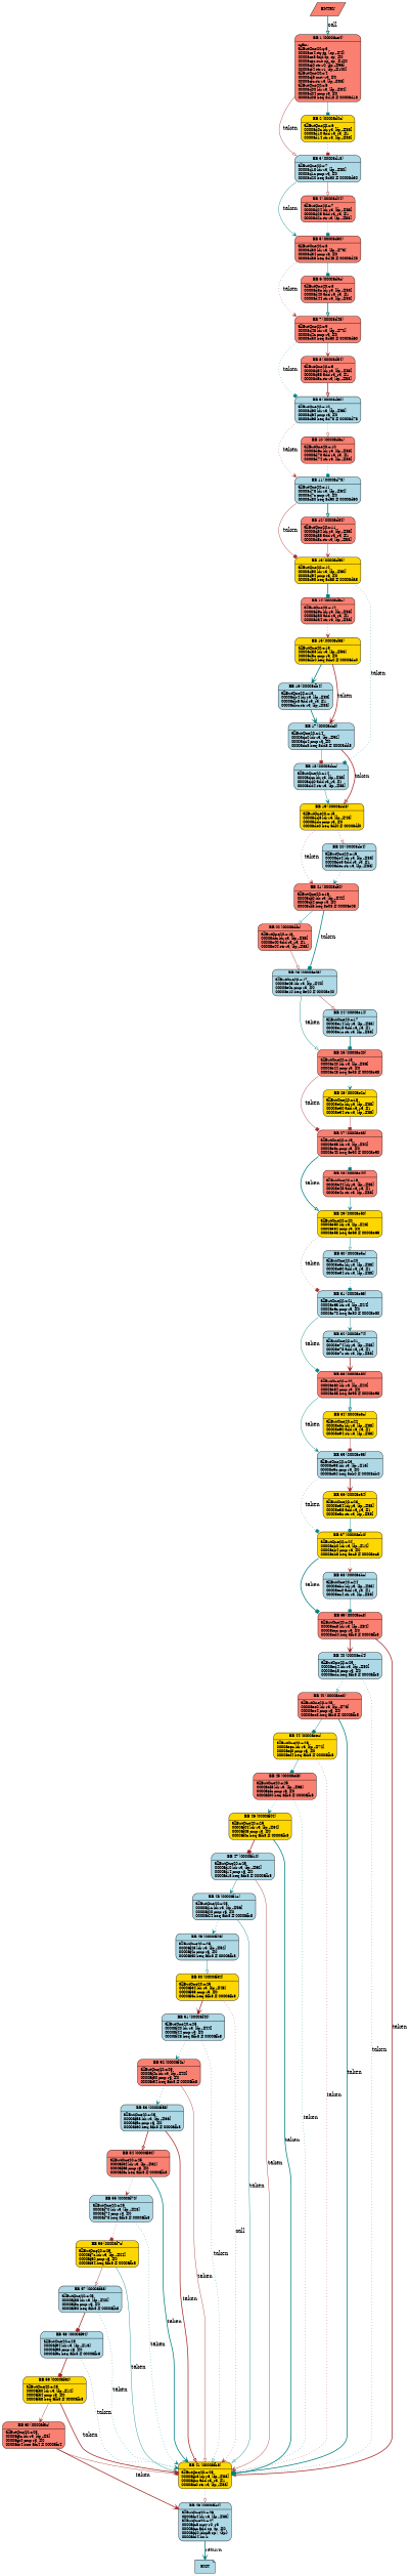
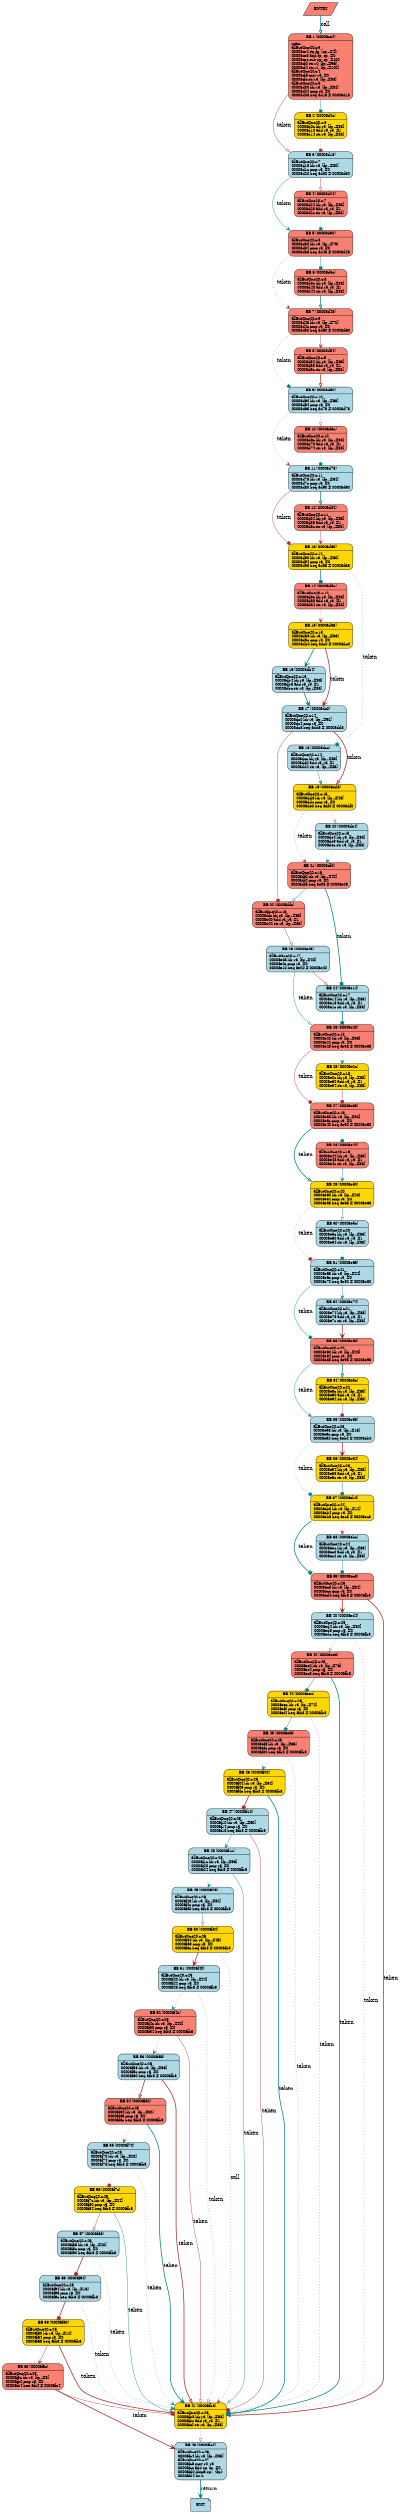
  digraph {
    node [fillcolor=lightblue fontsize=10 labeljust=l shape=Mrecord style=filled]
    edge [arrowhead=vee color=teal style=solid weight=4]
    n1 [fillcolor=salmon label=ENTRY shape=parallelogram]
    n2 [fillcolor=salmon label="{BB 1 (00008ce4) | main:\lallButOne20.c:3\l00008ce4    str fp, [sp,-#4]!\l00008ce8    add fp, sp, #0\l00008cec    sub sp, sp, #100\l00008cf0    str r0, [fp,-#96]\l00008cf4    str r1, [fp,-#100]\lallButOne20.c:4\l00008cf8    mov r3, #0\l00008cfc    str r3, [fp,-#88]\lallButOne20.c:6\l00008d00    ldr r3, [fp,-#84]\l00008d04    cmp r3, #0\l00008d08    beq 8d18    # 00008d18\l }"]
    n3 [fillcolor=gold label="{BB 2 (00008d0c) | allButOne20.c:6\l00008d0c    ldr r3, [fp,-#88]\l00008d10    add r3, r3, #1\l00008d14    str r3, [fp,-#88]\l }"]
    n4 [label="{BB 3 (00008d18) | allButOne20.c:7\l00008d18    ldr r3, [fp,-#80]\l00008d1c    cmp r3, #0\l00008d20    beq 8d30    # 00008d30\l }"]
    n5 [fillcolor=salmon label="{BB 4 (00008d24) | allButOne20.c:7\l00008d24    ldr r3, [fp,-#88]\l00008d28    add r3, r3, #1\l00008d2c    str r3, [fp,-#88]\l }"]
    n6 [fillcolor=salmon label="{BB 5 (00008d30) | allButOne20.c:8\l00008d30    ldr r3, [fp,-#76]\l00008d34    cmp r3, #0\l00008d38    beq 8d48    # 00008d48\l }"]
    n7 [fillcolor=salmon label="{BB 6 (00008d3c) | allButOne20.c:8\l00008d3c    ldr r3, [fp,-#88]\l00008d40    add r3, r3, #1\l00008d44    str r3, [fp,-#88]\l }"]
    n8 [fillcolor=salmon label="{BB 7 (00008d48) | allButOne20.c:9\l00008d48    ldr r3, [fp,-#72]\l00008d4c    cmp r3, #0\l00008d50    beq 8d60    # 00008d60\l }"]
    n9 [fillcolor=salmon label="{BB 8 (00008d54) | allButOne20.c:9\l00008d54    ldr r3, [fp,-#88]\l00008d58    add r3, r3, #1\l00008d5c    str r3, [fp,-#88]\l }"]
    n10 [label="{BB 9 (00008d60) | allButOne20.c:10\l00008d60    ldr r3, [fp,-#68]\l00008d64    cmp r3, #0\l00008d68    beq 8d78    # 00008d78\l }"]
    n11 [fillcolor=salmon label="{BB 10 (00008d6c) | allButOne20.c:10\l00008d6c    ldr r3, [fp,-#88]\l00008d70    add r3, r3, #1\l00008d74    str r3, [fp,-#88]\l }"]
    n12 [label="{BB 11 (00008d78) | allButOne20.c:11\l00008d78    ldr r3, [fp,-#64]\l00008d7c    cmp r3, #0\l00008d80    beq 8d90    # 00008d90\l }"]
    n13 [fillcolor=salmon label="{BB 12 (00008d84) | allButOne20.c:11\l00008d84    ldr r3, [fp,-#88]\l00008d88    add r3, r3, #1\l00008d8c    str r3, [fp,-#88]\l }"]
    n14 [fillcolor=gold label="{BB 13 (00008d90) | allButOne20.c:12\l00008d90    ldr r3, [fp,-#60]\l00008d94    cmp r3, #0\l00008d98    beq 8da8    # 00008da8\l }"]
    n15 [fillcolor=salmon label="{BB 14 (00008d9c) | allButOne20.c:12\l00008d9c    ldr r3, [fp,-#88]\l00008da0    add r3, r3, #1\l00008da4    str r3, [fp,-#88]\l }"]
    n16 [label="{BB 18 (00008dcc) | allButOne20.c:14\l00008dcc    ldr r3, [fp,-#88]\l00008dd0    add r3, r3, #1\l00008dd4    str r3, [fp,-#88]\l }"]
    n17 [fillcolor=gold label="{BB 15 (00008da8) | allButOne20.c:13\l00008da8    ldr r3, [fp,-#56]\l00008dac    cmp r3, #0\l00008db0    beq 8dc0    # 00008dc0\l }"]
    n18 [label="{BB 16 (00008db4) | allButOne20.c:13\l00008db4    ldr r3, [fp,-#88]\l00008db8    add r3, r3, #1\l00008dbc    str r3, [fp,-#88]\l }"]
    n19 [label="{BB 17 (00008dc0) | allButOne20.c:14\l00008dc0    ldr r3, [fp,-#52]\l00008dc4    cmp r3, #0\l00008dc8    beq 8dd8    # 00008dd8\l }"]
    n20 [fillcolor=gold label="{BB 19 (00008dd8) | allButOne20.c:15\l00008dd8    ldr r3, [fp,-#48]\l00008ddc    cmp r3, #0\l00008de0    beq 8df0    # 00008df0\l }"]
    n21 [label="{BB 20 (00008de4) | allButOne20.c:15\l00008de4    ldr r3, [fp,-#88]\l00008de8    add r3, r3, #1\l00008dec    str r3, [fp,-#88]\l }"]
    n22 [fillcolor=salmon label="{BB 21 (00008df0) | allButOne20.c:16\l00008df0    ldr r3, [fp,-#44]\l00008df4    cmp r3, #0\l00008df8    beq 8e08    # 00008e08\l }"]
    n23 [fillcolor=salmon label="{BB 22 (00008dfc) | allButOne20.c:16\l00008dfc    ldr r3, [fp,-#88]\l00008e00    add r3, r3, #1\l00008e04    str r3, [fp,-#88]\l }"]
    n24 [label="{BB 23 (00008e08) | allButOne20.c:17\l00008e08    ldr r3, [fp,-#40]\l00008e0c    cmp r3, #0\l00008e10    beq 8e20    # 00008e20\l }"]
    n25 [label="{BB 24 (00008e14) | allButOne20.c:17\l00008e14    ldr r3, [fp,-#88]\l00008e18    add r3, r3, #1\l00008e1c    str r3, [fp,-#88]\l }"]
    n26 [fillcolor=salmon label="{BB 25 (00008e20) | allButOne20.c:18\l00008e20    ldr r3, [fp,-#36]\l00008e24    cmp r3, #0\l00008e28    beq 8e38    # 00008e38\l }"]
    n27 [fillcolor=gold label="{BB 26 (00008e2c) | allButOne20.c:18\l00008e2c    ldr r3, [fp,-#88]\l00008e30    add r3, r3, #1\l00008e34    str r3, [fp,-#88]\l }"]
    n28 [fillcolor=salmon label="{BB 27 (00008e38) | allButOne20.c:19\l00008e38    ldr r3, [fp,-#32]\l00008e3c    cmp r3, #0\l00008e40    beq 8e50    # 00008e50\l }"]
    n29 [fillcolor=salmon label="{BB 28 (00008e44) | allButOne20.c:19\l00008e44    ldr r3, [fp,-#88]\l00008e48    add r3, r3, #1\l00008e4c    str r3, [fp,-#88]\l }"]
    n30 [fillcolor=gold label="{BB 29 (00008e50) | allButOne20.c:20\l00008e50    ldr r3, [fp,-#28]\l00008e54    cmp r3, #0\l00008e58    beq 8e68    # 00008e68\l }"]
    n31 [label="{BB 30 (00008e5c) | allButOne20.c:20\l00008e5c    ldr r3, [fp,-#88]\l00008e60    add r3, r3, #1\l00008e64    str r3, [fp,-#88]\l }"]
    n32 [label="{BB 31 (00008e68) | allButOne20.c:21\l00008e68    ldr r3, [fp,-#24]\l00008e6c    cmp r3, #0\l00008e70    beq 8e80    # 00008e80\l }"]
    n33 [label="{BB 32 (00008e74) | allButOne20.c:21\l00008e74    ldr r3, [fp,-#88]\l00008e78    add r3, r3, #1\l00008e7c    str r3, [fp,-#88]\l }"]
    n34 [fillcolor=salmon label="{BB 33 (00008e80) | allButOne20.c:22\l00008e80    ldr r3, [fp,-#20]\l00008e84    cmp r3, #0\l00008e88    beq 8e98    # 00008e98\l }"]
    n35 [fillcolor=gold label="{BB 34 (00008e8c) | allButOne20.c:22\l00008e8c    ldr r3, [fp,-#88]\l00008e90    add r3, r3, #1\l00008e94    str r3, [fp,-#88]\l }"]
    n36 [label="{BB 35 (00008e98) | allButOne20.c:23\l00008e98    ldr r3, [fp,-#16]\l00008e9c    cmp r3, #0\l00008ea0    beq 8eb0    # 00008eb0\l }"]
    n37 [fillcolor=gold label="{BB 36 (00008ea4) | allButOne20.c:23\l00008ea4    ldr r3, [fp,-#88]\l00008ea8    add r3, r3, #1\l00008eac    str r3, [fp,-#88]\l }"]
    n38 [fillcolor=gold label="{BB 37 (00008eb0) | allButOne20.c:24\l00008eb0    ldr r3, [fp,-#12]\l00008eb4    cmp r3, #0\l00008eb8    beq 8ec8    # 00008ec8\l }"]
    n39 [label="{BB 38 (00008ebc) | allButOne20.c:24\l00008ebc    ldr r3, [fp,-#88]\l00008ec0    add r3, r3, #1\l00008ec4    str r3, [fp,-#88]\l }"]
    n40 [fillcolor=salmon label="{BB 39 (00008ec8) | allButOne20.c:25\l00008ec8    ldr r3, [fp,-#84]\l00008ecc    cmp r3, #0\l00008ed0    beq 8fb8    # 00008fb8\l }"]
    n41 [label="{BB 40 (00008ed4) | allButOne20.c:25\l00008ed4    ldr r3, [fp,-#80]\l00008ed8    cmp r3, #0\l00008edc    beq 8fb8    # 00008fb8\l }"]
    n42 [fillcolor=gold label="{BB 41 (00008fb8) | allButOne20.c:25\l00008fb8    ldr r3, [fp,-#88]\l00008fbc    add r3, r3, #1\l00008fc0    str r3, [fp,-#88]\l }"]
    n43 [fillcolor=salmon label="{BB 42 (00008ee0) | allButOne20.c:25\l00008ee0    ldr r3, [fp,-#76]\l00008ee4    cmp r3, #0\l00008ee8    beq 8fb8    # 00008fb8\l }"]
    n44 [label="{BB 43 (00008fc4) | allButOne20.c:26\l00008fc4    ldr r3, [fp,-#88]\lallButOne20.c:27\l00008fc8    mov r0, r3\l00008fcc    add sp, fp, #0\l00008fd0    ldmia sp!, \{fp\}\l00008fd4    bx lr\l }"]
    n45 [fillcolor=gold label="{BB 44 (00008eec) | allButOne20.c:25\l00008eec    ldr r3, [fp,-#72]\l00008ef0    cmp r3, #0\l00008ef4    beq 8fb8    # 00008fb8\l }"]
    n46 [label=EXIT shape=note]
    n47 [fillcolor=salmon label="{BB 45 (00008ef8) | allButOne20.c:25\l00008ef8    ldr r3, [fp,-#68]\l00008efc    cmp r3, #0\l00008f00    beq 8fb8    # 00008fb8\l }"]
    n48 [fillcolor=gold label="{BB 46 (00008f04) | allButOne20.c:25\l00008f04    ldr r3, [fp,-#64]\l00008f08    cmp r3, #0\l00008f0c    beq 8fb8    # 00008fb8\l }"]
    n49 [label="{BB 47 (00008f10) | allButOne20.c:25\l00008f10    ldr r3, [fp,-#60]\l00008f14    cmp r3, #0\l00008f18    beq 8fb8    # 00008fb8\l }"]
    n50 [label="{BB 48 (00008f1c) | allButOne20.c:25\l00008f1c    ldr r3, [fp,-#56]\l00008f20    cmp r3, #0\l00008f24    beq 8fb8    # 00008fb8\l }"]
    n51 [label="{BB 49 (00008f28) | allButOne20.c:25\l00008f28    ldr r3, [fp,-#52]\l00008f2c    cmp r3, #0\l00008f30    beq 8fb8    # 00008fb8\l }"]
    n52 [fillcolor=gold label="{BB 50 (00008f34) | allButOne20.c:25\l00008f34    ldr r3, [fp,-#48]\l00008f38    cmp r3, #0\l00008f3c    beq 8fb8    # 00008fb8\l }"]
    n53 [label="{BB 51 (00008f40) | allButOne20.c:25\l00008f40    ldr r3, [fp,-#44]\l00008f44    cmp r3, #0\l00008f48    beq 8fb8    # 00008fb8\l }"]
    n54 [fillcolor=salmon label="{BB 52 (00008f4c) | allButOne20.c:25\l00008f4c    ldr r3, [fp,-#40]\l00008f50    cmp r3, #0\l00008f54    beq 8fb8    # 00008fb8\l }"]
    n55 [label="{BB 53 (00008f58) | allButOne20.c:25\l00008f58    ldr r3, [fp,-#36]\l00008f5c    cmp r3, #0\l00008f60    beq 8fb8    # 00008fb8\l }"]
    n56 [fillcolor=salmon label="{BB 54 (00008f64) | allButOne20.c:25\l00008f64    ldr r3, [fp,-#32]\l00008f68    cmp r3, #0\l00008f6c    beq 8fb8    # 00008fb8\l }"]
    n57 [label="{BB 55 (00008f70) | allButOne20.c:25\l00008f70    ldr r3, [fp,-#28]\l00008f74    cmp r3, #0\l00008f78    beq 8fb8    # 00008fb8\l }"]
    n58 [fillcolor=gold label="{BB 56 (00008f7c) | allButOne20.c:25\l00008f7c    ldr r3, [fp,-#24]\l00008f80    cmp r3, #0\l00008f84    beq 8fb8    # 00008fb8\l }"]
    n59 [label="{BB 57 (00008f88) | allButOne20.c:25\l00008f88    ldr r3, [fp,-#20]\l00008f8c    cmp r3, #0\l00008f90    beq 8fb8    # 00008fb8\l }"]
    n60 [label="{BB 58 (00008f94) | allButOne20.c:25\l00008f94    ldr r3, [fp,-#16]\l00008f98    cmp r3, #0\l00008f9c    beq 8fb8    # 00008fb8\l }"]
    n61 [fillcolor=gold label="{BB 59 (00008fa0) | allButOne20.c:25\l00008fa0    ldr r3, [fp,-#12]\l00008fa4    cmp r3, #0\l00008fa8    beq 8fb8    # 00008fb8\l }"]
    n62 [fillcolor=salmon label="{BB 60 (00008fac) | allButOne20.c:25\l00008fac    ldr r3, [fp,-#8]\l00008fb0    cmp r3, #0\l00008fb4    bne 8fc4    # 00008fc4\l }"]
    n1 -> n2 [arrowhead=onormal label=call style=bold weight=2]
    n2 -> n3 [arrowhead=box]
    n2 -> n4 [arrowhead=onormal color=brown label=taken weight=3]
    n3 -> n4 [arrowhead=box color=brown style=dotted]
    n4 -> n5 [arrowhead=onormal color=brown]
    n4 -> n6 [label=taken weight=3]
    n5 -> n6 [arrowhead=box style=dotted]
    n6 -> n7 [arrowhead=box]
    n6 -> n8 [color=brown label=taken style=dotted weight=3]
    n7 -> n8 [arrowhead=onormal style=bold]
    n8 -> n9 [color=brown]
    n8 -> n10 [arrowhead=box label=taken style=dotted weight=3]
    n9 -> n10 [arrowhead=onormal color=brown style=bold]
    n10 -> n11 [arrowhead=onormal color=brown style=dotted]
    n10 -> n12 [color=brown label=taken style=dotted weight=3]
    n11 -> n12 [arrowhead=box style=dotted]
    n12 -> n13 [arrowhead=onormal style=bold]
    n12 -> n14 [arrowhead=box color=brown label=taken weight=3]
    n13 -> n14 [color=brown]
    n14 -> n15 [arrowhead=box style=bold]
    n14 -> n16 [arrowhead=box label=taken style=dotted weight=3]
    n15 -> n17 [color=brown style=dotted]
    n16 -> n20
    n17 -> n18 [style=bold]
    n17 -> n19 [color=brown label=taken style=bold weight=3]
    n18 -> n19 [style=bold]
-   n19 -> n16 [arrowhead=box color=brown]
+   n19 -> n23 [arrowhead=box color=brown]
    n19 -> n20 [arrowhead=onormal color=brown label=taken style=bold weight=3]
    n20 -> n21 [arrowhead=onormal color=brown style=dotted]
    n20 -> n22 [color=brown label=taken style=dotted weight=3]
    n21 -> n22 [style=dotted]
    n22 -> n23 [arrowhead=onormal]
-   n22 -> n24 [arrowhead=box label=taken style=bold weight=3]
+   n22 -> n25 [arrowhead=box label=taken style=bold weight=3]
    n23 -> n24 [arrowhead=onormal color=brown]
    n24 -> n25 [arrowhead=onormal color=brown]
    n24 -> n26 [arrowhead=onormal label=taken weight=3]
    n25 -> n26 [arrowhead=box style=bold]
    n26 -> n27 [style=dotted]
    n26 -> n28 [arrowhead=box color=brown label=taken weight=3]
    n27 -> n28 [arrowhead=box color=brown]
    n28 -> n29 [arrowhead=box style=dotted]
    n28 -> n30 [arrowhead=onormal label=taken style=bold weight=3]
    n29 -> n30
    n30 -> n31 [arrowhead=onormal]
    n30 -> n32 [arrowhead=box color=brown label=taken style=dotted weight=3]
    n31 -> n32 [arrowhead=box style=dotted]
    n32 -> n33
    n32 -> n34 [arrowhead=box label=taken weight=3]
    n33 -> n34 [color=brown style=bold]
    n34 -> n35 [arrowhead=onormal style=bold]
    n34 -> n36 [label=taken weight=3]
    n35 -> n36 [arrowhead=box color=brown]
    n36 -> n37 [color=brown style=bold]
    n36 -> n38 [arrowhead=box label=taken style=dotted weight=3]
    n37 -> n38 [arrowhead=box]
    n38 -> n39 [color=brown style=dotted]
    n38 -> n40 [arrowhead=box label=taken style=bold weight=3]
    n39 -> n40 [arrowhead=box]
    n40 -> n41 [color=brown style=bold]
    n40 -> n42 [arrowhead=onormal color=brown label=taken style=bold weight=3]
    n41 -> n42 [label=taken style=dotted weight=3]
    n41 -> n43 [arrowhead=onormal style=dotted]
    n42 -> n44 [arrowhead=onormal color=brown style=dotted]
    n43 -> n42 [arrowhead=onormal label=taken style=bold weight=3]
    n43 -> n45 [arrowhead=box]
    n44 -> n46 [label=return style=bold weight=2]
    n45 -> n42 [color=brown label=taken style=dotted weight=3]
    n45 -> n47 [arrowhead=box]
    n47 -> n42 [label=taken style=dotted weight=3]
    n47 -> n48 [style=dotted]
    n48 -> n42 [arrowhead=box label=taken style=bold weight=3]
    n48 -> n49 [arrowhead=box color=brown style=bold]
-   n49 -> n42 [color=brown label=taken weight=3]
+   n49 -> n42 [arrowhead=box color=brown label=taken weight=3]
    n49 -> n50
    n50 -> n42 [arrowhead=onormal label=taken weight=3]
    n50 -> n51 [style=dotted]
    n51 -> n52 [arrowhead=onormal]
    n52 -> n42 [color=brown label=call style=dotted weight=3]
    n52 -> n53 [color=brown style=bold]
    n53 -> n42 [arrowhead=onormal label=taken style=dotted weight=3]
    n53 -> n54 [style=dotted]
    n54 -> n42 [arrowhead=onormal color=brown label=taken weight=3]
    n54 -> n55 [style=dotted]
    n55 -> n42 [arrowhead=onormal color=brown label=taken style=bold weight=3]
    n55 -> n56 [arrowhead=onormal color=brown style=bold]
    n56 -> n42 [label=taken style=bold weight=3]
    n56 -> n57 [color=brown style=dotted]
    n57 -> n42 [label=taken style=dotted weight=3]
    n57 -> n58 [arrowhead=box color=brown style=dotted]
    n58 -> n42 [arrowhead=onormal label=taken weight=3]
    n58 -> n59 [arrowhead=onormal color=brown]
    n59 -> n42 [label=taken style=dotted weight=3]
    n59 -> n60 [arrowhead=box color=brown style=bold]
    n60 -> n42 [label=taken style=dotted weight=3]
    n60 -> n61 [arrowhead=box color=brown style=bold]
    n61 -> n42 [color=brown label=taken style=bold weight=3]
    n61 -> n62 [color=brown]
    n62 -> n42 [arrowhead=box color=brown]
    n62 -> n44 [color=brown label=taken style=bold weight=3]
  }
